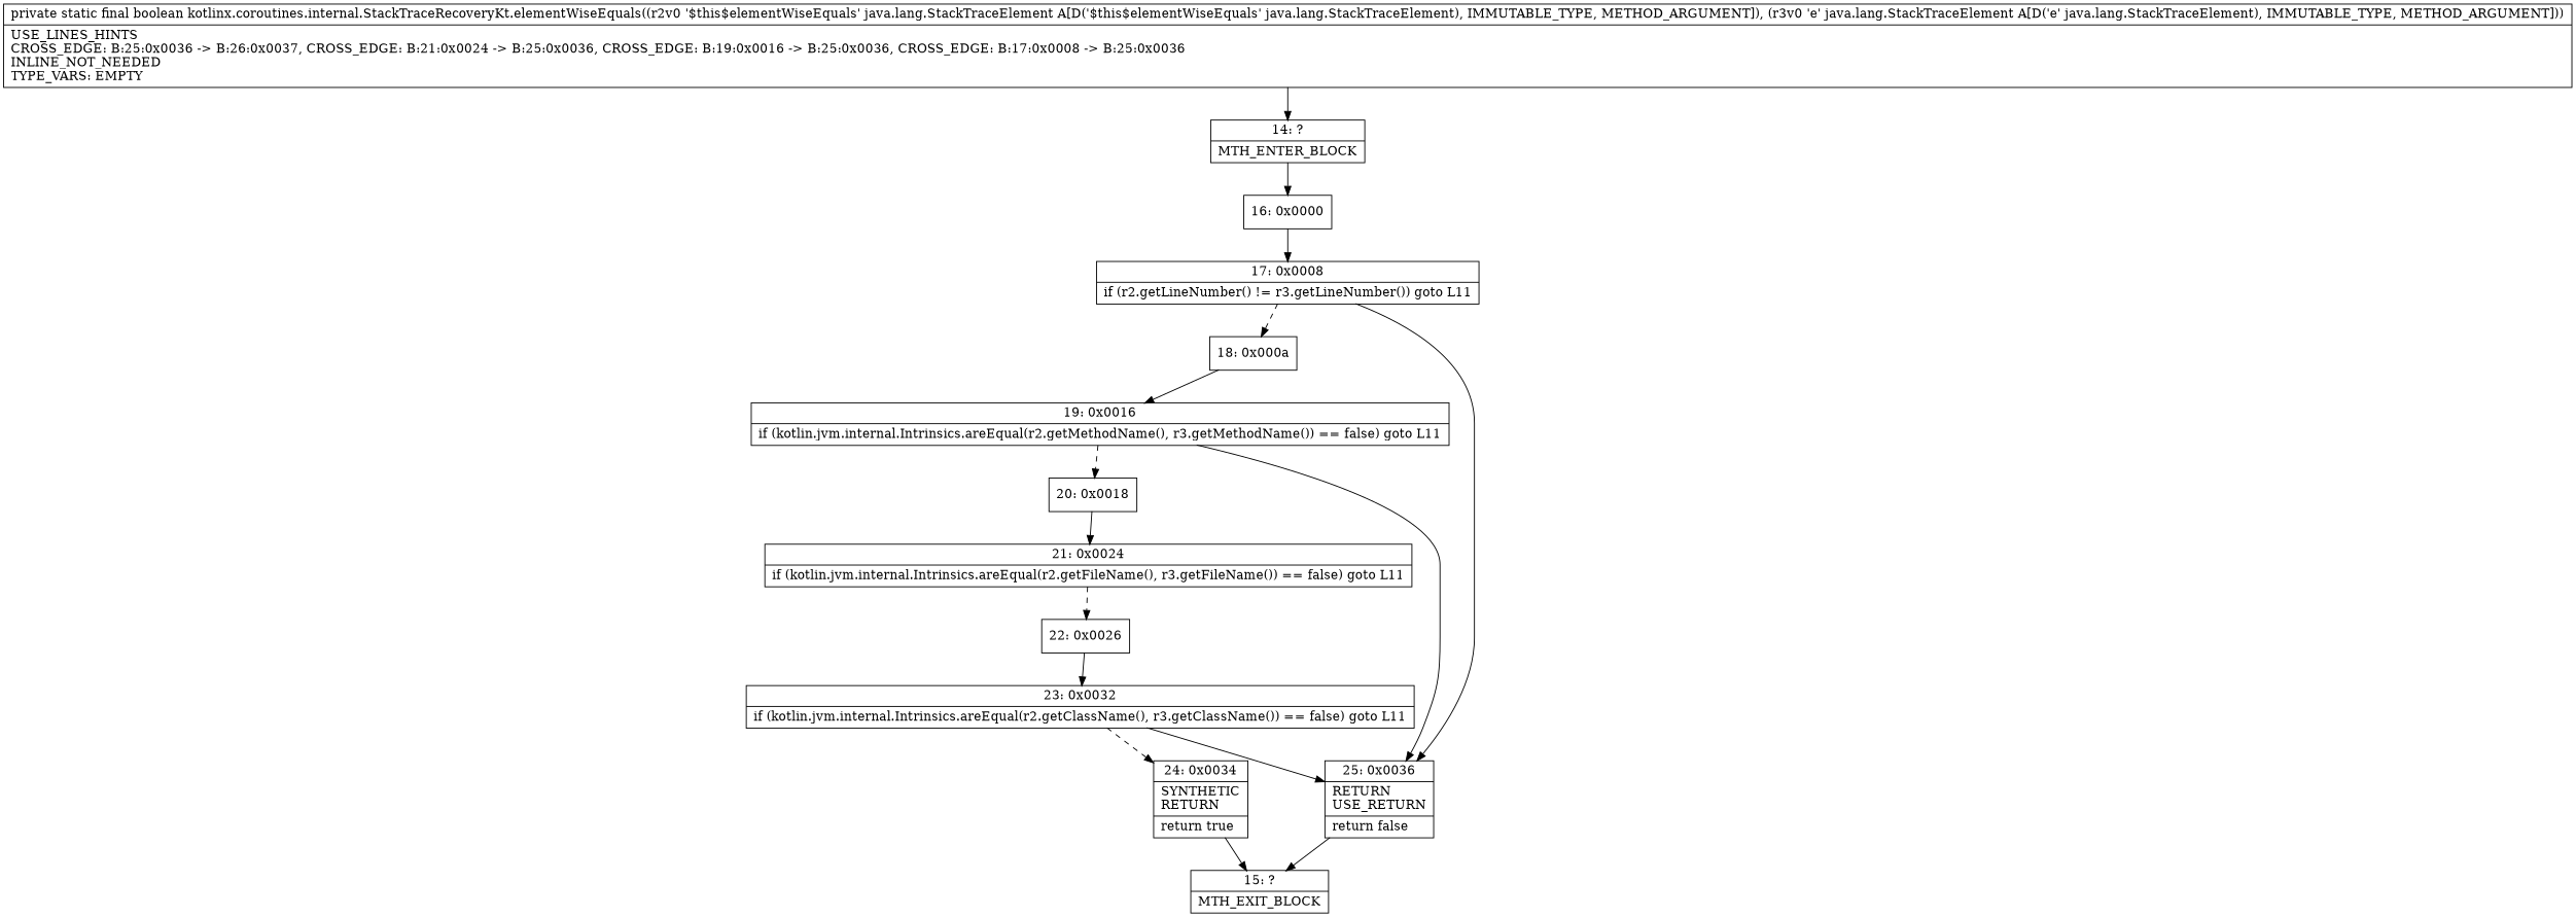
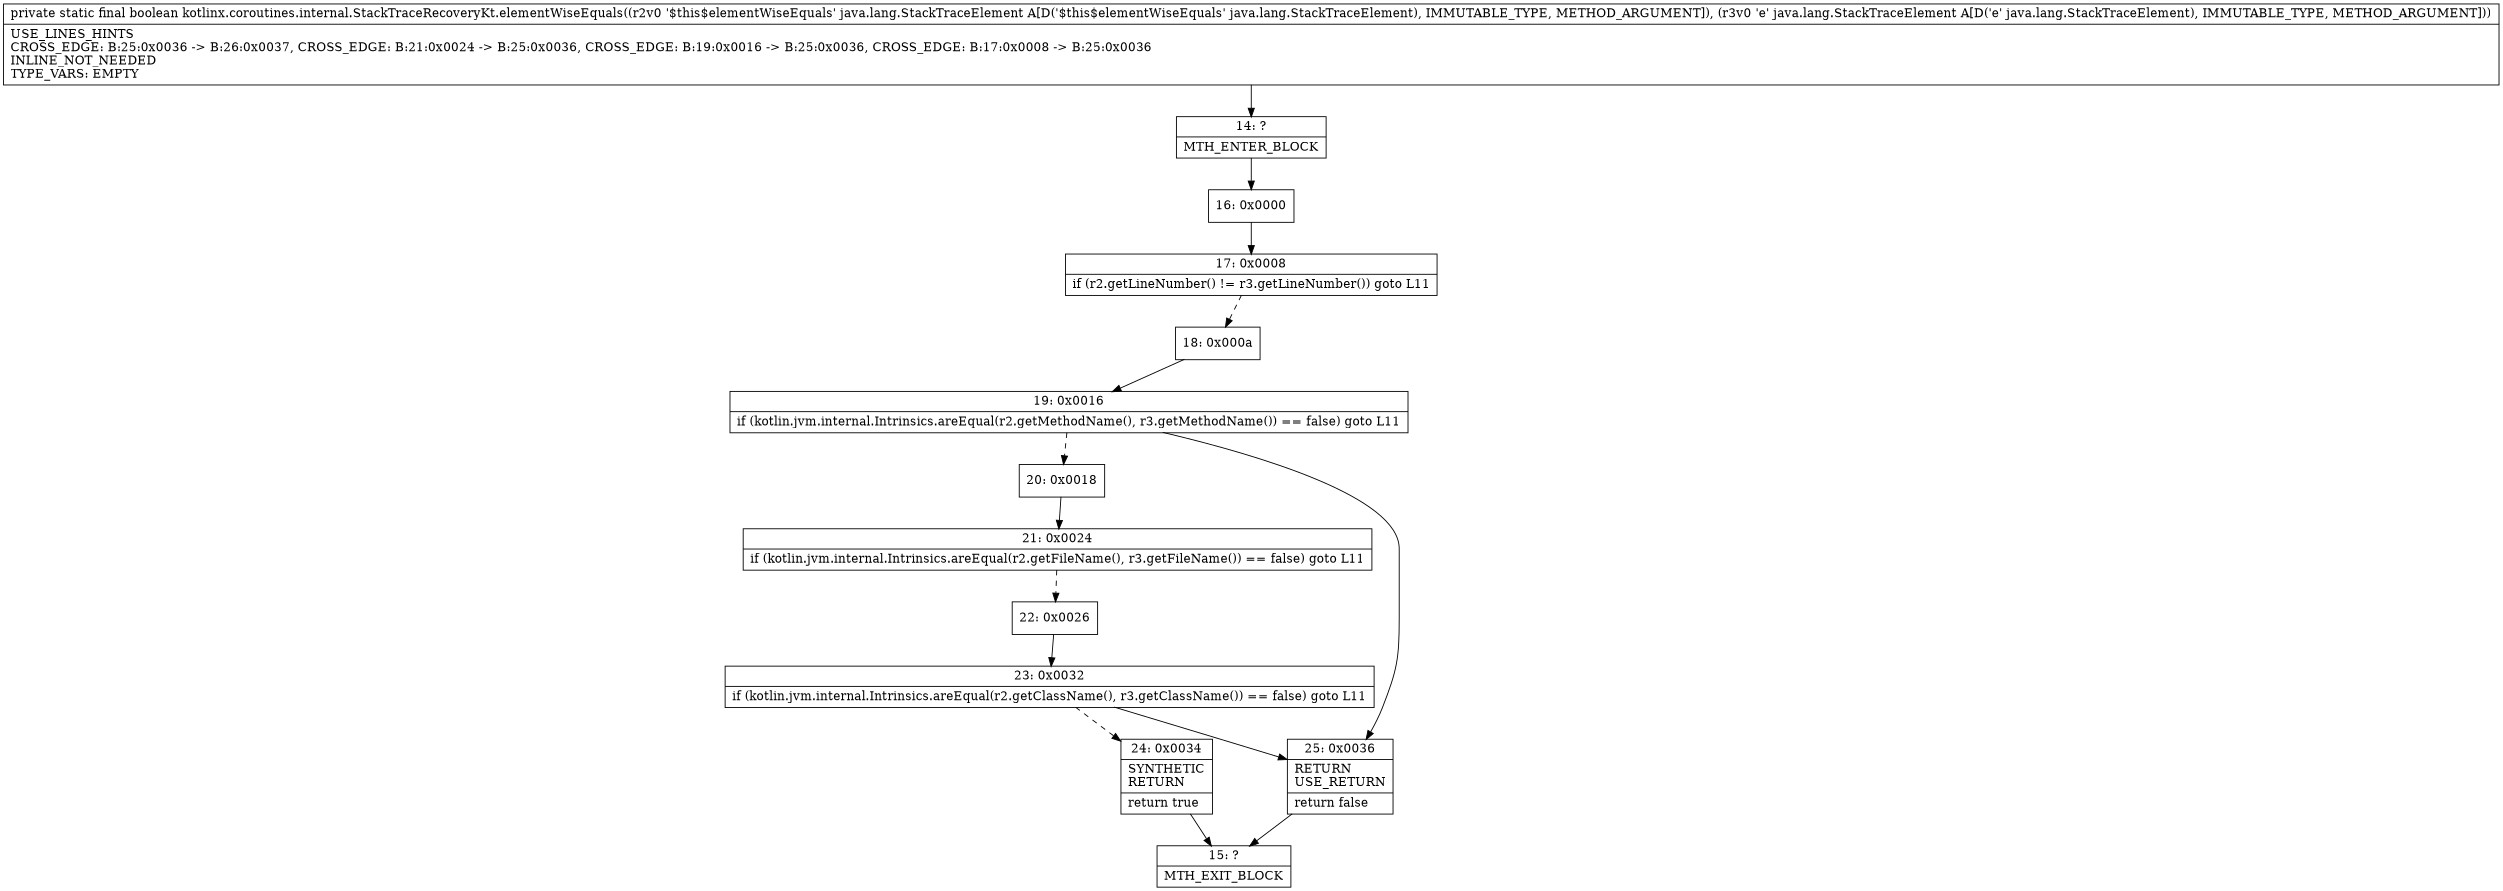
  digraph {
    node [shape=record]
    n1 [label="{14\:\ ?|MTH_ENTER_BLOCK\l}"]
    n2 [label="{16\:\ 0x0000}"]
    n3 [label="{17\:\ 0x0008|if (r2.getLineNumber() != r3.getLineNumber()) goto L11\l}"]
    n4 [label="{18\:\ 0x000a}"]
    n5 [label="{25\:\ 0x0036|RETURN\lUSE_RETURN\l|return false\l}"]
    n6 [label="{19\:\ 0x0016|if (kotlin.jvm.internal.Intrinsics.areEqual(r2.getMethodName(), r3.getMethodName()) == false) goto L11\l}"]
    n7 [label="{15\:\ ?|MTH_EXIT_BLOCK\l}"]
    n8 [label="{20\:\ 0x0018}"]
    n9 [label="{21\:\ 0x0024|if (kotlin.jvm.internal.Intrinsics.areEqual(r2.getFileName(), r3.getFileName()) == false) goto L11\l}"]
    n10 [label="{22\:\ 0x0026}"]
    n11 [label="{23\:\ 0x0032|if (kotlin.jvm.internal.Intrinsics.areEqual(r2.getClassName(), r3.getClassName()) == false) goto L11\l}"]
    n12 [label="{24\:\ 0x0034|SYNTHETIC\lRETURN\l|return true\l}"]
    n13 [label="{private static final boolean kotlinx.coroutines.internal.StackTraceRecoveryKt.elementWiseEquals((r2v0 '$this$elementWiseEquals' java.lang.StackTraceElement A[D('$this$elementWiseEquals' java.lang.StackTraceElement), IMMUTABLE_TYPE, METHOD_ARGUMENT]), (r3v0 'e' java.lang.StackTraceElement A[D('e' java.lang.StackTraceElement), IMMUTABLE_TYPE, METHOD_ARGUMENT]))  | USE_LINES_HINTS\lCROSS_EDGE: B:25:0x0036 \-\> B:26:0x0037, CROSS_EDGE: B:21:0x0024 \-\> B:25:0x0036, CROSS_EDGE: B:19:0x0016 \-\> B:25:0x0036, CROSS_EDGE: B:17:0x0008 \-\> B:25:0x0036\lINLINE_NOT_NEEDED\lTYPE_VARS: EMPTY\l}"]
    n1 -> n2
    n2 -> n3
    n3 -> n4 [style=dashed]
-   n3 -> n5
    n4 -> n6
    n5 -> n7
    n6 -> n5
    n6 -> n8 [style=dashed]
    n8 -> n9
    n9 -> n10 [style=dashed]
    n10 -> n11
    n11 -> n5
    n11 -> n12 [style=dashed]
    n12 -> n7
    n13 -> n1
  }
